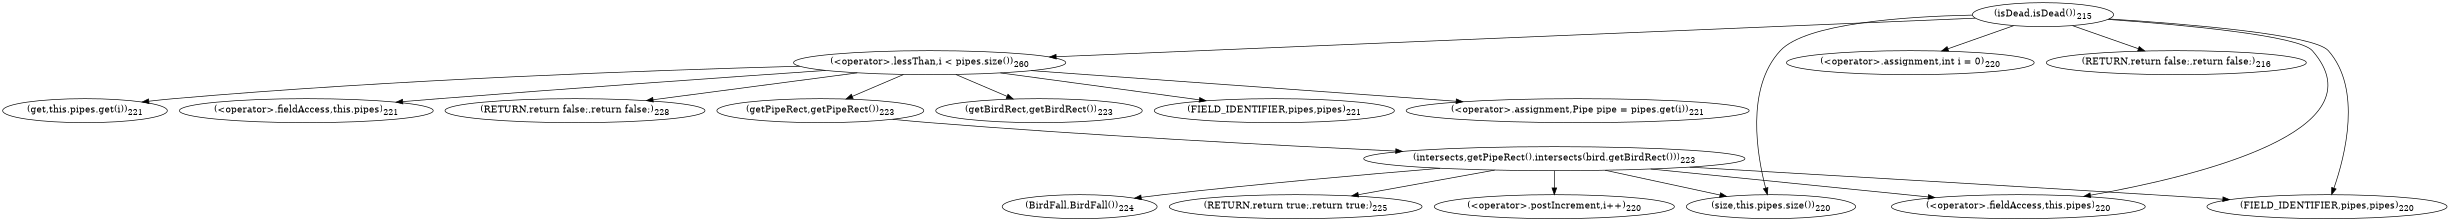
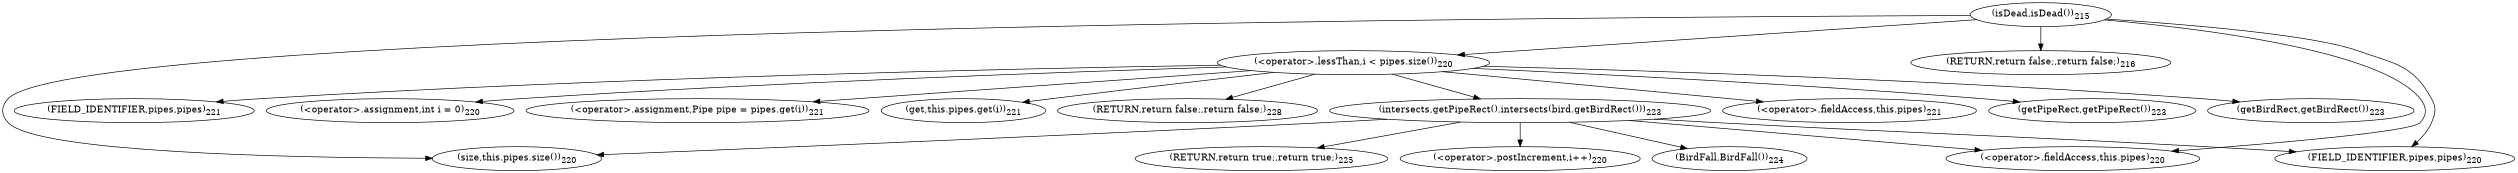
  digraph {
    n1 [label=<(RETURN,return false;,return false;)<SUB>228</SUB>>]
    n2 [label=<(isDead,isDead())<SUB>215</SUB>>]
    n3 [label=<(&lt;operator&gt;.assignment,int i = 0)<SUB>220</SUB>>]
-   n4 [label=<(&lt;operator&gt;.lessThan,i &lt; pipes.size())<SUB>260</SUB>>]
+   n4 [label=<(&lt;operator&gt;.lessThan,i &lt; pipes.size())<SUB>220</SUB>>]
    n5 [label=<(RETURN,return false;,return false;)<SUB>216</SUB>>]
    n6 [label=<(size,this.pipes.size())<SUB>220</SUB>>]
    n7 [label=<(&lt;operator&gt;.fieldAccess,this.pipes)<SUB>220</SUB>>]
    n8 [label=<(FIELD_IDENTIFIER,pipes,pipes)<SUB>220</SUB>>]
    n9 [label=<(&lt;operator&gt;.assignment,Pipe pipe = pipes.get(i))<SUB>221</SUB>>]
    n10 [label=<(get,this.pipes.get(i))<SUB>221</SUB>>]
    n11 [label=<(intersects,getPipeRect().intersects(bird.getBirdRect()))<SUB>223</SUB>>]
    n12 [label=<(&lt;operator&gt;.fieldAccess,this.pipes)<SUB>221</SUB>>]
    n13 [label=<(getPipeRect,getPipeRect())<SUB>223</SUB>>]
    n14 [label=<(getBirdRect,getBirdRect())<SUB>223</SUB>>]
    n15 [label=<(FIELD_IDENTIFIER,pipes,pipes)<SUB>221</SUB>>]
    n16 [label=<(&lt;operator&gt;.postIncrement,i++)<SUB>220</SUB>>]
    n17 [label=<(BirdFall,BirdFall())<SUB>224</SUB>>]
    n18 [label=<(RETURN,return true;,return true;)<SUB>225</SUB>>]
-   n2 -> n3
+   n4 -> n3
    n2 -> n4
    n2 -> n5
    n2 -> n6
    n2 -> n7
    n2 -> n8
    n4 -> n1
    n4 -> n9
    n4 -> n10
-   n13 -> n11
+   n4 -> n11
    n4 -> n12
    n4 -> n13
    n4 -> n14
    n4 -> n15
    n11 -> n6
    n11 -> n7
    n11 -> n8
    n11 -> n16
    n11 -> n17
    n11 -> n18
  }
